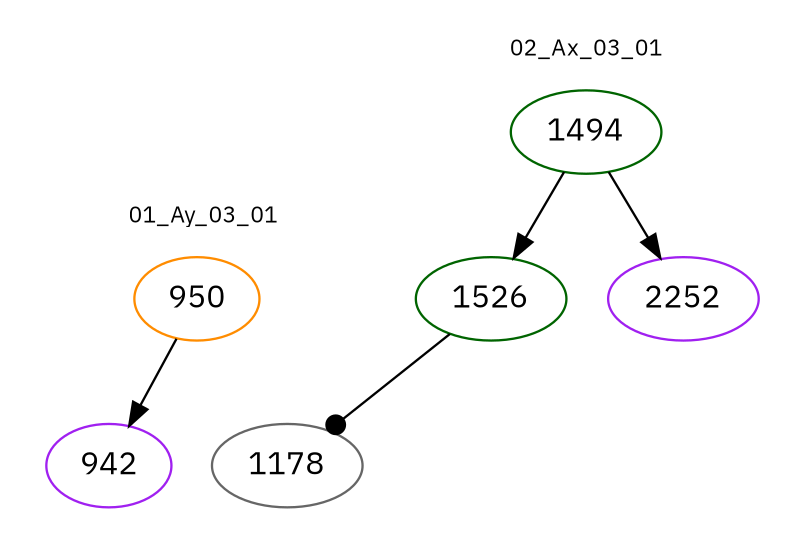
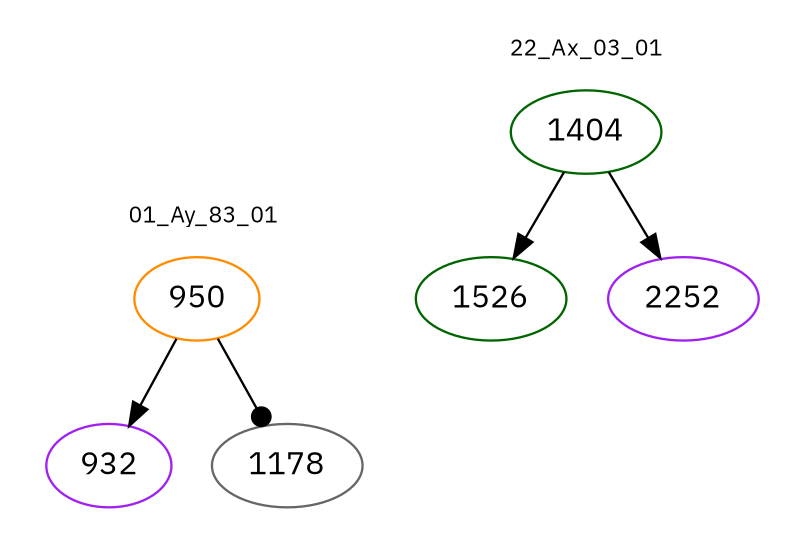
  digraph {
    fontname="IBM Plex Sans"
    node [color=purple fontname="IBM Plex Sans"]
    edge [arrowhead=normal color=black fontname="IBM Plex Sans"]
    n1 [color=darkorange label=950]
    n2 [color=gray40 label=1178]
-   n3 [label=942]
-   n4 [color=darkgreen label=1494]
+   n3 [label=932]
+   n4 [color=darkgreen label=1404]
    n5 [color=darkgreen label=1526]
    n6 [label=2252]
    subgraph cluster_1 {
      color=white
      fontsize=10
-     label="01_Ay_03_01"
+     label="01_Ay_83_01"
      n1
      n2
      n3
    }
    subgraph cluster_2 {
      color=white
      fontsize=10
-     label="02_Ax_03_01"
+     label="22_Ax_03_01"
      n4
      n5
      n6
    }
-   n5 -> n2 [arrowhead=dot]
+   n1 -> n2 [arrowhead=dot]
    n1 -> n3
    n4 -> n5
    n4 -> n6
  }
